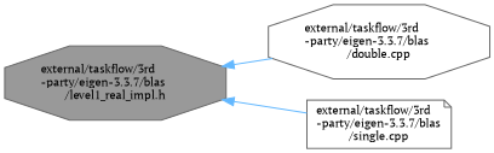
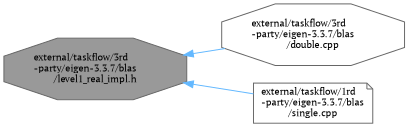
  digraph {
    rankdir=LR
    fontname="PT Serif"
    node [color=grey40 fillcolor=white fontname="PT Serif" fontsize=10 shape=octagon style=filled]
    edge [color=steelblue1 dir=back fontname="PT Serif" fontsize=10 labelfontname=Helvetica labelfontsize=10 style=solid]
    n1 [color=gray40 fillcolor=grey60 fontcolor=black height=0.2 label="external/taskflow/3rd\l-party/eigen-3.3.7/blas\l/level1_real_impl.h" width=0.4]
    n2 [height=0.2 label="external/taskflow/3rd\l-party/eigen-3.3.7/blas\l/double.cpp" width=0.4]
-   n3 [height=0.2 label="external/taskflow/3rd\l-party/eigen-3.3.7/blas\l/single.cpp" shape=note width=0.4]
+   n3 [height=0.2 label="external/taskflow/1rd\l-party/eigen-3.3.7/blas\l/single.cpp" shape=note width=0.4]
    n1 -> n2
    n1 -> n3
  }
